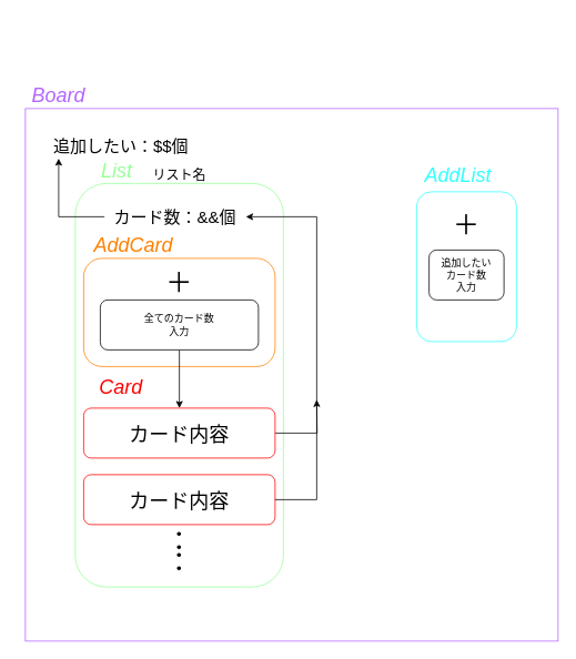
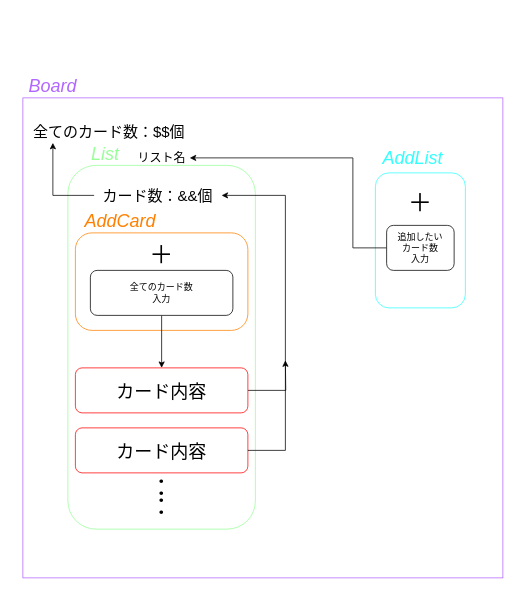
  <mxCell id="0" />
  <mxCell id="1" parent="0" />
  <mxCell id="2" value="" style="rounded=0;whiteSpace=wrap;html=1;strokeColor=#B266FF;" vertex="1" parent="1"><mxGeometry x="30" y="130" width="640" height="640" as="geometry" /></mxCell>
  <mxCell id="3" value="" style="rounded=1;whiteSpace=wrap;html=1;align=center;strokeColor=#33FFFF;" vertex="1" parent="1"><mxGeometry x="500" y="230" width="120" height="180" as="geometry" /></mxCell>
  <mxCell id="4" value="&lt;font style=&quot;font-size: 24px&quot;&gt;AddList&lt;/font&gt;" style="text;html=1;strokeColor=none;fillColor=none;align=center;verticalAlign=middle;whiteSpace=wrap;rounded=0;fontStyle=2;fontColor=#33FFFF;" vertex="1" parent="1"><mxGeometry x="500" y="185" width="100" height="50" as="geometry" /></mxCell>
+ <mxCell id="5" style="edgeStyle=orthogonalEdgeStyle;rounded=0;orthogonalLoop=1;jettySize=auto;html=1;entryX=1;entryY=0.5;entryDx=0;entryDy=0;fontSize=32;fontColor=#FFFFFF;" edge="1" parent="1" source="6" target="9"><mxGeometry relative="1" as="geometry"><Array as="points"><mxPoint x="470" y="330" /><mxPoint x="470" y="210" /></Array></mxGeometry></mxCell>
  <mxCell id="6" value="追加したい&lt;br&gt;カード数&lt;br&gt;入力" style="rounded=1;whiteSpace=wrap;html=1;" vertex="1" parent="1"><mxGeometry x="515" y="300" width="90" height="60" as="geometry" /></mxCell>
  <mxCell id="7" value="＋" style="text;html=1;strokeColor=none;fillColor=none;align=center;verticalAlign=middle;whiteSpace=wrap;rounded=0;fontSize=32;" vertex="1" parent="1"><mxGeometry x="540" y="260" width="40" height="20" as="geometry" /></mxCell>
  <mxCell id="8" value="" style="rounded=1;whiteSpace=wrap;html=1;fontSize=32;strokeColor=#99FF99;" vertex="1" parent="1"><mxGeometry x="90" y="220" width="250" height="485" as="geometry" /></mxCell>
  <mxCell id="9" value="&lt;font style=&quot;font-size: 16px&quot;&gt;リスト名&lt;/font&gt;" style="text;html=1;strokeColor=none;fillColor=none;align=center;verticalAlign=middle;whiteSpace=wrap;rounded=0;fontSize=16;" vertex="1" parent="1"><mxGeometry x="177.5" y="200" width="75" height="20" as="geometry" /></mxCell>
  <mxCell id="10" value="&lt;font style=&quot;font-size: 24px&quot;&gt;List&lt;/font&gt;" style="text;html=1;strokeColor=none;fillColor=none;align=center;verticalAlign=middle;whiteSpace=wrap;rounded=0;fontStyle=2;fontColor=#99FF99;" vertex="1" parent="1"><mxGeometry x="90" y="180" width="100" height="50" as="geometry" /></mxCell>
  <mxCell id="11" style="edgeStyle=orthogonalEdgeStyle;rounded=0;orthogonalLoop=1;jettySize=auto;html=1;fontSize=16;fontColor=#FF0000;" edge="1" parent="1" source="12"><mxGeometry relative="1" as="geometry"><mxPoint x="380" y="480" as="targetPoint" /></mxGeometry></mxCell>
  <mxCell id="12" value="&lt;font style=&quot;font-size: 24px&quot;&gt;カード内容&lt;/font&gt;" style="rounded=1;whiteSpace=wrap;html=1;fontSize=32;strokeColor=#FF0000;" vertex="1" parent="1"><mxGeometry x="100" y="490" width="230" height="60" as="geometry" /></mxCell>
  <mxCell id="13" value="＋" style="text;html=1;strokeColor=none;fillColor=none;align=center;verticalAlign=middle;whiteSpace=wrap;rounded=0;fontSize=32;" vertex="1" parent="1"><mxGeometry x="190" y="320" width="40" height="20" as="geometry" /></mxCell>
  <mxCell id="14" style="edgeStyle=orthogonalEdgeStyle;rounded=0;orthogonalLoop=1;jettySize=auto;html=1;fontSize=16;fontColor=#FF0000;" edge="1" parent="1" source="15"><mxGeometry relative="1" as="geometry"><mxPoint x="70" y="190" as="targetPoint" /><Array as="points"><mxPoint x="70" y="260" /></Array></mxGeometry></mxCell>
  <mxCell id="15" value="カード数：&amp;amp;&amp;amp;個" style="text;html=1;strokeColor=none;fillColor=none;align=center;verticalAlign=middle;whiteSpace=wrap;rounded=0;fontSize=20;" vertex="1" parent="1"><mxGeometry x="125" y="250" width="170" height="20" as="geometry" /></mxCell>
  <mxCell id="16" value="" style="rounded=1;whiteSpace=wrap;html=1;align=center;arcSize=17;strokeColor=#FF8000;" vertex="1" parent="1"><mxGeometry x="100" y="310" width="230" height="130" as="geometry" /></mxCell>
  <mxCell id="17" style="edgeStyle=orthogonalEdgeStyle;rounded=0;orthogonalLoop=1;jettySize=auto;html=1;fontSize=16;fontColor=#FF0000;" edge="1" parent="1" source="18" target="12"><mxGeometry relative="1" as="geometry" /></mxCell>
  <mxCell id="18" value="全てのカード数&lt;br&gt;入力" style="rounded=1;whiteSpace=wrap;html=1;" vertex="1" parent="1"><mxGeometry x="120" y="360" width="190" height="60" as="geometry" /></mxCell>
  <mxCell id="19" style="edgeStyle=orthogonalEdgeStyle;rounded=0;orthogonalLoop=1;jettySize=auto;html=1;exitX=0.5;exitY=1;exitDx=0;exitDy=0;fontSize=16;" edge="1" parent="1" source="16" target="16"><mxGeometry relative="1" as="geometry" /></mxCell>
  <mxCell id="20" style="edgeStyle=orthogonalEdgeStyle;rounded=0;orthogonalLoop=1;jettySize=auto;html=1;exitX=0.5;exitY=1;exitDx=0;exitDy=0;fontSize=16;" edge="1" parent="1"><mxGeometry relative="1" as="geometry"><mxPoint x="210" y="340" as="sourcePoint" /><mxPoint x="210" y="340" as="targetPoint" /></mxGeometry></mxCell>
  <mxCell id="21" value="＋" style="text;html=1;strokeColor=none;fillColor=none;align=center;verticalAlign=middle;whiteSpace=wrap;rounded=0;fontSize=32;" vertex="1" parent="1"><mxGeometry x="195" y="330" width="40" height="20" as="geometry" /></mxCell>
  <mxCell id="22" value="&lt;font style=&quot;font-size: 24px&quot;&gt;カード内容&lt;/font&gt;" style="rounded=1;whiteSpace=wrap;html=1;fontSize=32;strokeColor=#FF0000;" vertex="1" parent="1"><mxGeometry x="100" y="570" width="230" height="60" as="geometry" /></mxCell>
  <mxCell id="23" value="&lt;font style=&quot;font-size: 32px&quot;&gt;：&lt;/font&gt;" style="text;html=1;strokeColor=none;fillColor=none;align=center;verticalAlign=middle;whiteSpace=wrap;rounded=0;fontSize=16;" vertex="1" parent="1"><mxGeometry x="195" y="640" width="40" height="20" as="geometry" /></mxCell>
  <mxCell id="24" value="&lt;font style=&quot;font-size: 32px&quot;&gt;：&lt;/font&gt;" style="text;html=1;strokeColor=none;fillColor=none;align=center;verticalAlign=middle;whiteSpace=wrap;rounded=0;fontSize=16;" vertex="1" parent="1"><mxGeometry x="195" y="664.5" width="40" height="20" as="geometry" /></mxCell>
  <mxCell id="25" value="&lt;span style=&quot;font-size: 24px&quot;&gt;AddCard&lt;/span&gt;" style="text;html=1;strokeColor=none;fillColor=none;align=center;verticalAlign=middle;whiteSpace=wrap;rounded=0;fontStyle=2;fontColor=#FF8000;" vertex="1" parent="1"><mxGeometry x="110" y="270" width="100" height="50" as="geometry" /></mxCell>
- <mxCell id="26" value="&lt;span style=&quot;font-size: 24px&quot;&gt;Card&lt;/span&gt;" style="text;html=1;strokeColor=none;fillColor=none;align=center;verticalAlign=middle;whiteSpace=wrap;rounded=0;fontStyle=2;fontColor=#FF0000;" vertex="1" parent="1"><mxGeometry x="95" y="440" width="100" height="50" as="geometry" /></mxCell>
  <mxCell id="27" value="&lt;span style=&quot;font-size: 24px&quot;&gt;&lt;font color=&quot;#b266ff&quot;&gt;Board&lt;/font&gt;&lt;/span&gt;" style="text;html=1;strokeColor=none;fillColor=none;align=center;verticalAlign=middle;whiteSpace=wrap;rounded=0;fontStyle=2;fontColor=#4C0099;" vertex="1" parent="1"><mxGeometry x="20" width="100" height="50" as="geometry" y="90" /></mxCell>
  <mxCell id="28" value="&lt;font color=&quot;#ffffff&quot; style=&quot;font-size: 34px&quot;&gt;…&lt;/font&gt;" style="text;html=1;strokeColor=none;fillColor=none;align=center;verticalAlign=middle;whiteSpace=wrap;rounded=0;fontSize=16;fontColor=#FF0000;" vertex="1" parent="1"><mxGeometry x="430" y="430" width="40" height="50" as="geometry" /></mxCell>
  <mxCell id="29" value="&lt;font color=&quot;#ffffff&quot; style=&quot;font-size: 34px&quot;&gt;…&lt;/font&gt;" style="text;html=1;strokeColor=none;fillColor=none;align=center;verticalAlign=middle;whiteSpace=wrap;rounded=0;fontSize=16;fontColor=#FF0000;" vertex="1" parent="1"><mxGeometry x="400" y="430" width="30" height="50" as="geometry" /></mxCell>
- <mxCell id="30" value="追加したい：$$個" style="text;html=1;strokeColor=none;fillColor=none;align=center;verticalAlign=middle;whiteSpace=wrap;rounded=0;fontSize=20;" vertex="1" parent="1"><mxGeometry x="20" y="165" width="250" height="20" as="geometry" /></mxCell>
+ <mxCell id="30" value="全てのカード数：$$個" style="text;html=1;strokeColor=none;fillColor=none;align=center;verticalAlign=middle;whiteSpace=wrap;rounded=0;fontSize=20;" vertex="1" parent="1"><mxGeometry x="20" y="165" width="250" height="20" as="geometry" /></mxCell>
  <mxCell id="31" style="edgeStyle=orthogonalEdgeStyle;rounded=0;orthogonalLoop=1;jettySize=auto;html=1;fontSize=16;fontColor=#FF0000;entryX=1;entryY=0.5;entryDx=0;entryDy=0;" edge="1" parent="1" source="22" target="15"><mxGeometry relative="1" as="geometry"><Array as="points"><mxPoint x="380" y="600" /><mxPoint x="380" y="260" /></Array></mxGeometry></mxCell>
  <mxCell id="32" value="&lt;font style=&quot;font-size: 24px&quot;&gt;×&lt;/font&gt;" style="text;html=1;strokeColor=none;fillColor=none;align=center;verticalAlign=middle;whiteSpace=wrap;rounded=0;fontSize=32;fontColor=#FFFFFF;" vertex="1" parent="1"><mxGeometry x="295" y="490" width="40" height="20" as="geometry" /></mxCell>
  <mxCell id="33" style="edgeStyle=orthogonalEdgeStyle;rounded=0;orthogonalLoop=1;jettySize=auto;html=1;exitX=0.5;exitY=1;exitDx=0;exitDy=0;fontSize=32;fontColor=#FFFFFF;" edge="1" parent="1" source="32" target="32"><mxGeometry relative="1" as="geometry" /></mxCell>
  <mxCell id="34" value="&lt;font style=&quot;font-size: 24px&quot;&gt;×&lt;/font&gt;" style="text;html=1;strokeColor=none;fillColor=none;align=center;verticalAlign=middle;whiteSpace=wrap;rounded=0;fontSize=32;fontColor=#FFFFFF;" vertex="1" parent="1"><mxGeometry x="295" y="570" width="40" height="20" as="geometry" /></mxCell>
  <mxCell id="35" value="&lt;font style=&quot;font-size: 24px&quot;&gt;×&lt;/font&gt;" style="text;html=1;strokeColor=none;fillColor=none;align=center;verticalAlign=middle;whiteSpace=wrap;rounded=0;fontSize=32;fontColor=#FFFFFF;" vertex="1" parent="1"><mxGeometry x="290" y="220" width="40" height="20" as="geometry" /></mxCell>
  <mxCell id="36" value="設計図" style="text;html=1;strokeColor=none;fillColor=none;align=center;verticalAlign=middle;whiteSpace=wrap;rounded=0;fontSize=40;fontColor=#FFFFFF;fontStyle=1" vertex="1" parent="1"><mxGeometry x="305" y="20" width="140" height="70" as="geometry" /></mxCell>
